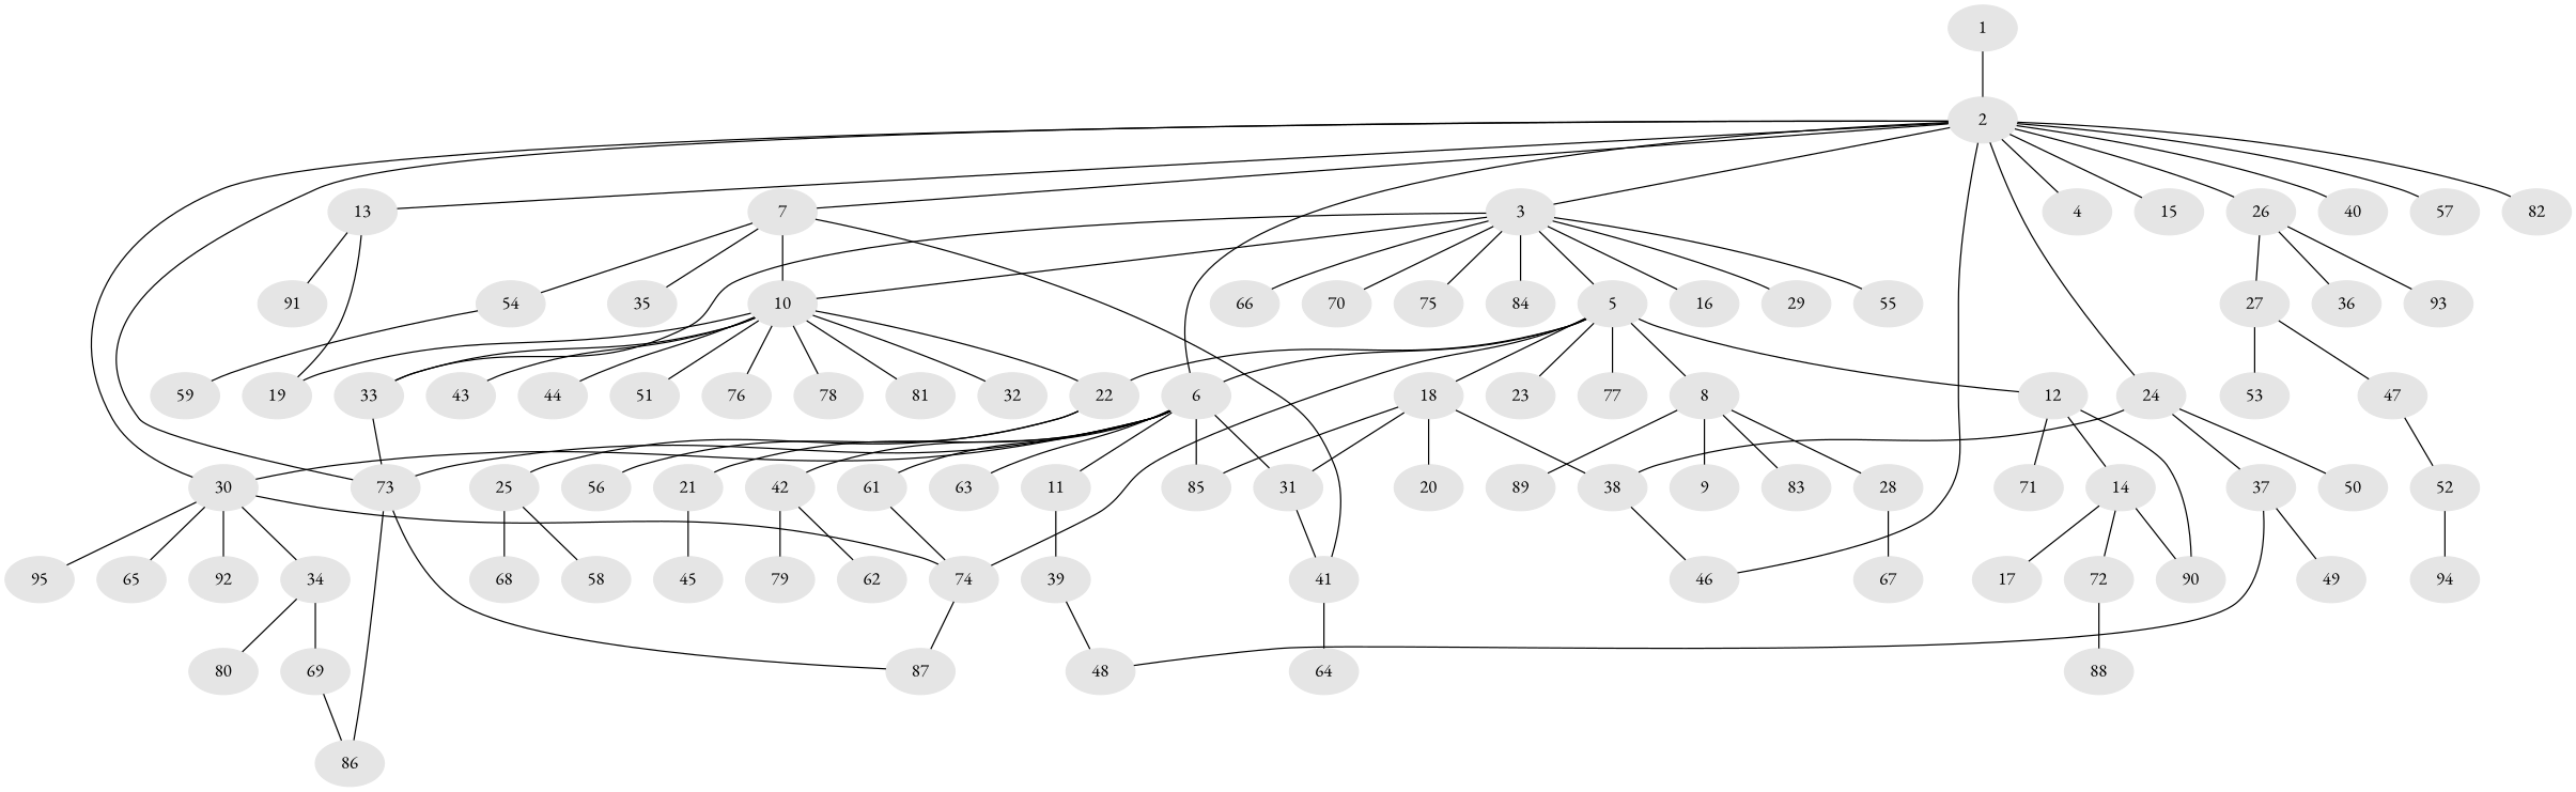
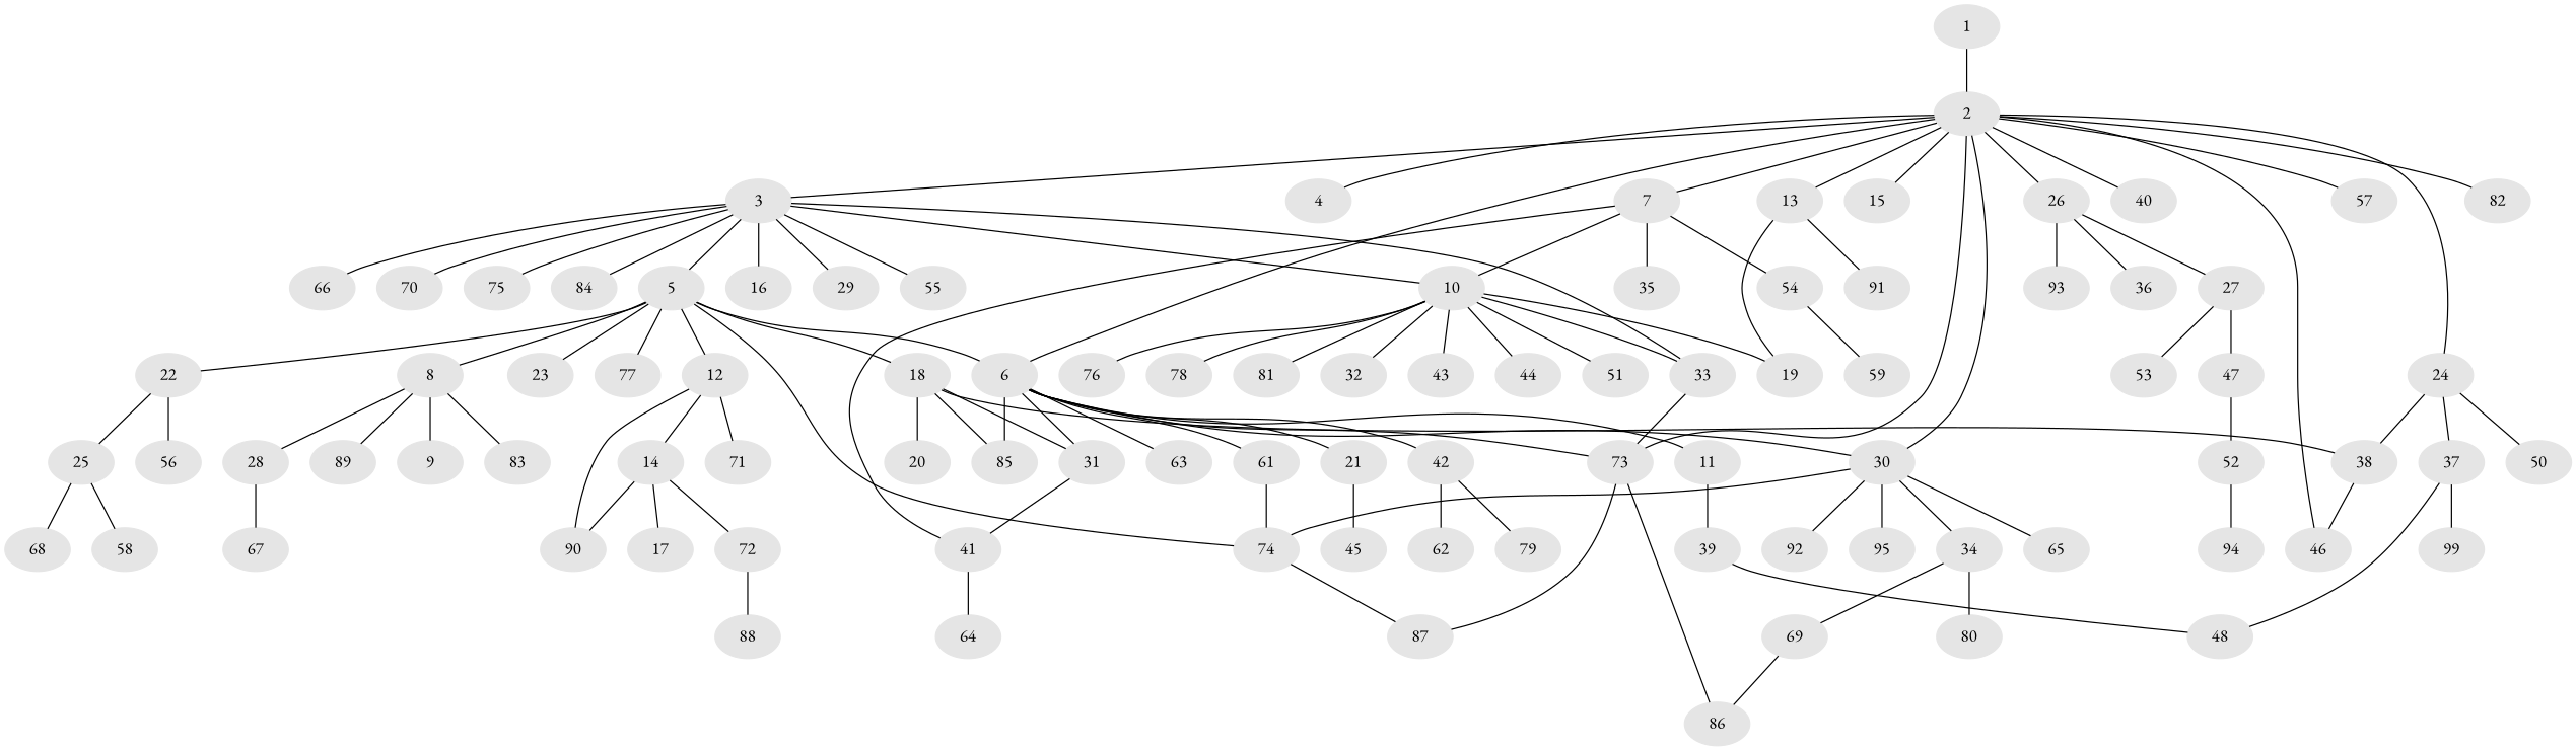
  graph {
    fontname="EB Garamond"
    node [color=gray90 fontname="EB Garamond" style=filled]
    edge [fontname="EB Garamond"]
    1
    2
    3
    4
    6
    7
    13
    15
    24
    26
    30
    40
    46
    57
    73
    82
    5
    10
    16
    29
    33
    55
    66
    70
    75
    84
    11
    21
    31
    42
    61
    63
    85
    35
    41
    54
    19
    91
    38
    37
    50
    27
    36
    93
    74
    34
    65
    92
    95
    86
    87
    8
    12
    18
    22
    23
    77
    32
    43
    44
    51
    76
    78
    81
    9
    28
    83
    89
    14
    71
    90
    20
    25
    56
    39
    45
    62
    79
    64
    59
    67
    48
    17
    72
    88
    58
    68
-   49
+   49 [label=99]
    47
    53
    52
    69
    80
    94
    1 -- 2
    2 -- 3
    2 -- 4
    2 -- 6
    2 -- 7
    2 -- 13
    2 -- 15
    2 -- 24
    2 -- 26
    2 -- 30
    2 -- 40
    2 -- 46
    2 -- 57
    2 -- 73
    2 -- 82
    3 -- 5
    3 -- 10
    3 -- 16
    3 -- 29
    3 -- 33
    3 -- 55
    3 -- 66
    3 -- 70
    3 -- 75
    3 -- 84
    6 -- 30
    6 -- 73
    6 -- 11
    6 -- 21
    6 -- 31
    6 -- 42
    6 -- 61
    6 -- 63
    6 -- 85
    7 -- 10
    7 -- 35
    7 -- 41
    7 -- 54
    13 -- 19
    13 -- 91
    24 -- 38
    24 -- 37
    24 -- 50
    26 -- 27
    26 -- 36
    26 -- 93
    30 -- 74
    30 -- 34
    30 -- 65
    30 -- 92
    30 -- 95
    73 -- 86
    73 -- 87
    5 -- 6
    5 -- 74
    5 -- 8
    5 -- 12
    5 -- 18
    5 -- 22
    5 -- 23
    5 -- 77
    10 -- 33
    10 -- 19
-   10 -- 22
    10 -- 32
    10 -- 43
    10 -- 44
    10 -- 51
    10 -- 76
    10 -- 78
    10 -- 81
    33 -- 73
    11 -- 39
    21 -- 45
    31 -- 41
    42 -- 62
    42 -- 79
    61 -- 74
    41 -- 64
    54 -- 59
    38 -- 46
    37 -- 48
    37 -- 49
    27 -- 47
    27 -- 53
    74 -- 87
    34 -- 69
    34 -- 80
    8 -- 9
    8 -- 28
    8 -- 83
    8 -- 89
    12 -- 14
    12 -- 71
    12 -- 90
    18 -- 31
    18 -- 85
    18 -- 38
    18 -- 20
    22 -- 25
    22 -- 56
    28 -- 67
    14 -- 90
    14 -- 17
    14 -- 72
    25 -- 58
    25 -- 68
    39 -- 48
    72 -- 88
    47 -- 52
    52 -- 94
    69 -- 86
  }
